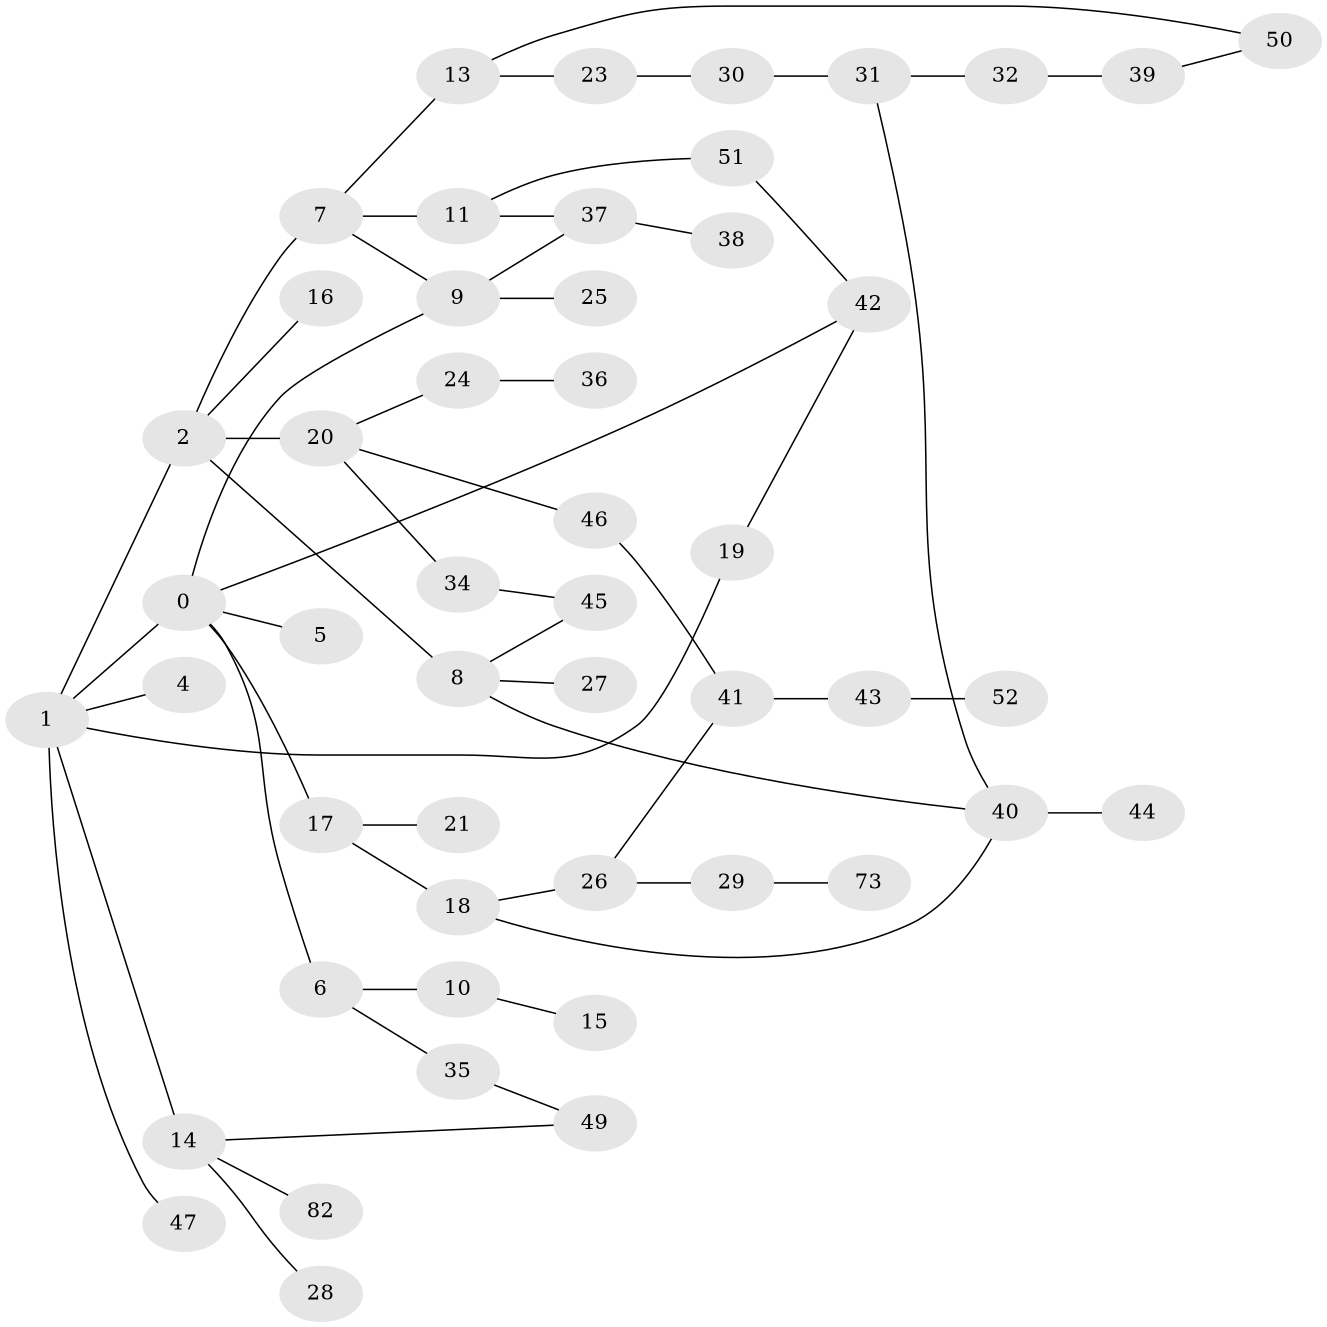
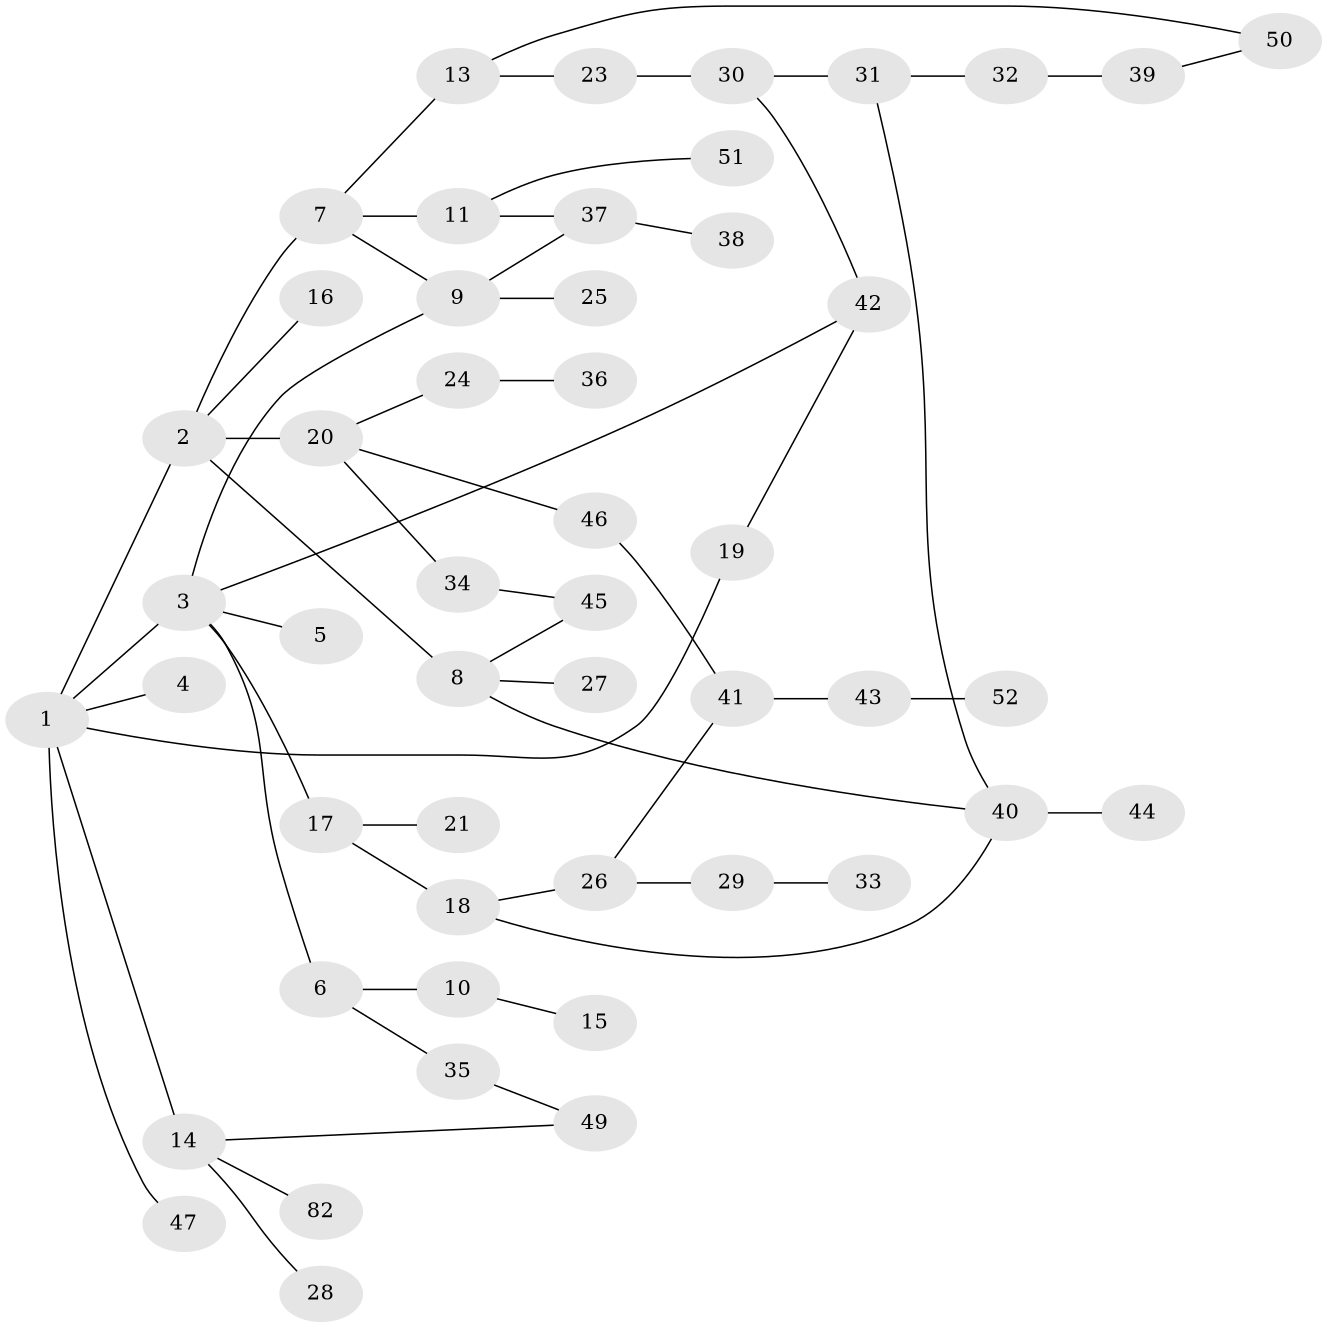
  graph {
    rankdir=LR
    node [color=gray90 style=filled]
    1
    2
-   3 [label=0]
+   3
    4
    14
    19
    47
    7
    8
    16
    20
    5
    6
    9
    17
    42
    n17 [label=82]
    28
    49
    11
    13
    27
    40
    45
    24
    34
    46
    10
    35
    25
    37
    18
    21
    15
    51
    23
    50
    44
    41
    43
    38
    30
    26
    29
    36
    31
-   33 [label=73]
+   33
    32
    39
    52
    1 -- 2
    1 -- 3
    1 -- 4
    1 -- 14
    1 -- 19
    1 -- 47
    2 -- 7
    2 -- 8
    2 -- 16
    2 -- 20
    3 -- 5
    3 -- 6
    3 -- 9
    3 -- 17
    3 -- 42
    14 -- n17
    14 -- 28
    14 -- 49
    19 -- 42
    7 -- 9
    7 -- 11
    7 -- 13
    8 -- 27
    8 -- 40
    8 -- 45
    20 -- 24
    20 -- 34
    20 -- 46
    6 -- 10
    6 -- 35
    9 -- 25
    9 -- 37
    17 -- 18
    17 -- 21
    11 -- 37
    11 -- 51
    13 -- 23
    13 -- 50
    40 -- 44
    24 -- 36
    34 -- 45
    46 -- 41
    10 -- 15
    35 -- 49
    37 -- 38
    18 -- 40
    18 -- 26
    23 -- 30
    41 -- 43
    43 -- 52
-   51 -- 42
+   30 -- 42
    30 -- 31
    26 -- 41
    26 -- 29
    29 -- 33
    31 -- 40
    31 -- 32
    32 -- 39
    39 -- 50
  }
